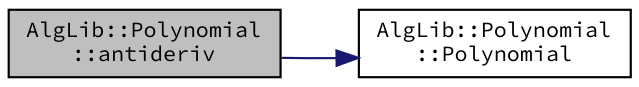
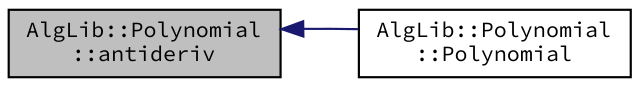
  digraph {
    rankdir=LR
    fontname="Source Code Pro"
    node [color=black fontname="Source Code Pro" fontsize=10 shape=record style=filled]
    n1 [fillcolor=grey75 fontcolor=black height=0.2 label="AlgLib::Polynomial\l::antideriv" width=0.4]
    n2 [fillcolor=white height=0.2 label="AlgLib::Polynomial\l::Polynomial" width=0.4]
-   n1 -> n2 [color=midnightblue fontname="Source Code Pro" fontsize=10 labelfontname=Helvetica labelfontsize=10 style=solid]
+   n2 -> n1 [color=midnightblue fontname="Source Code Pro" fontsize=10 labelfontname=Helvetica labelfontsize=10 style=solid]
  }
